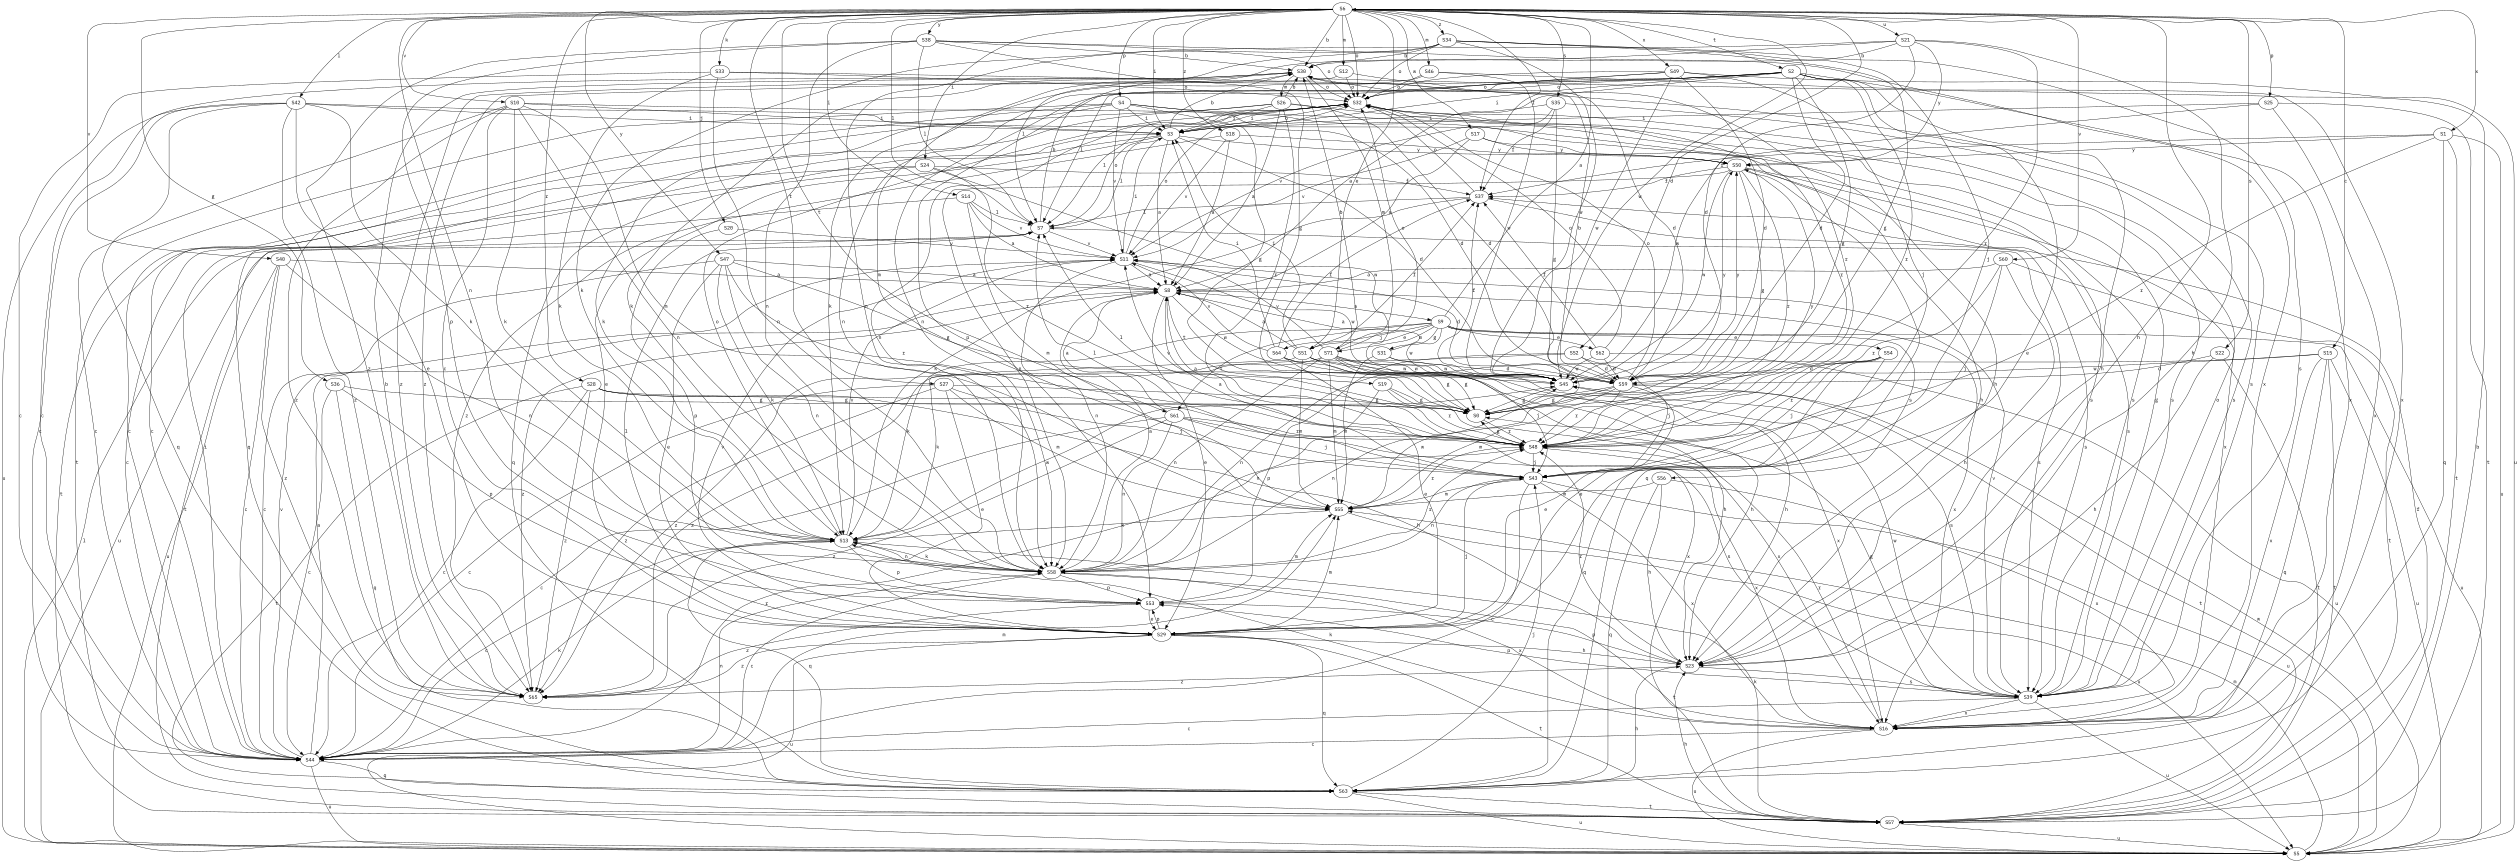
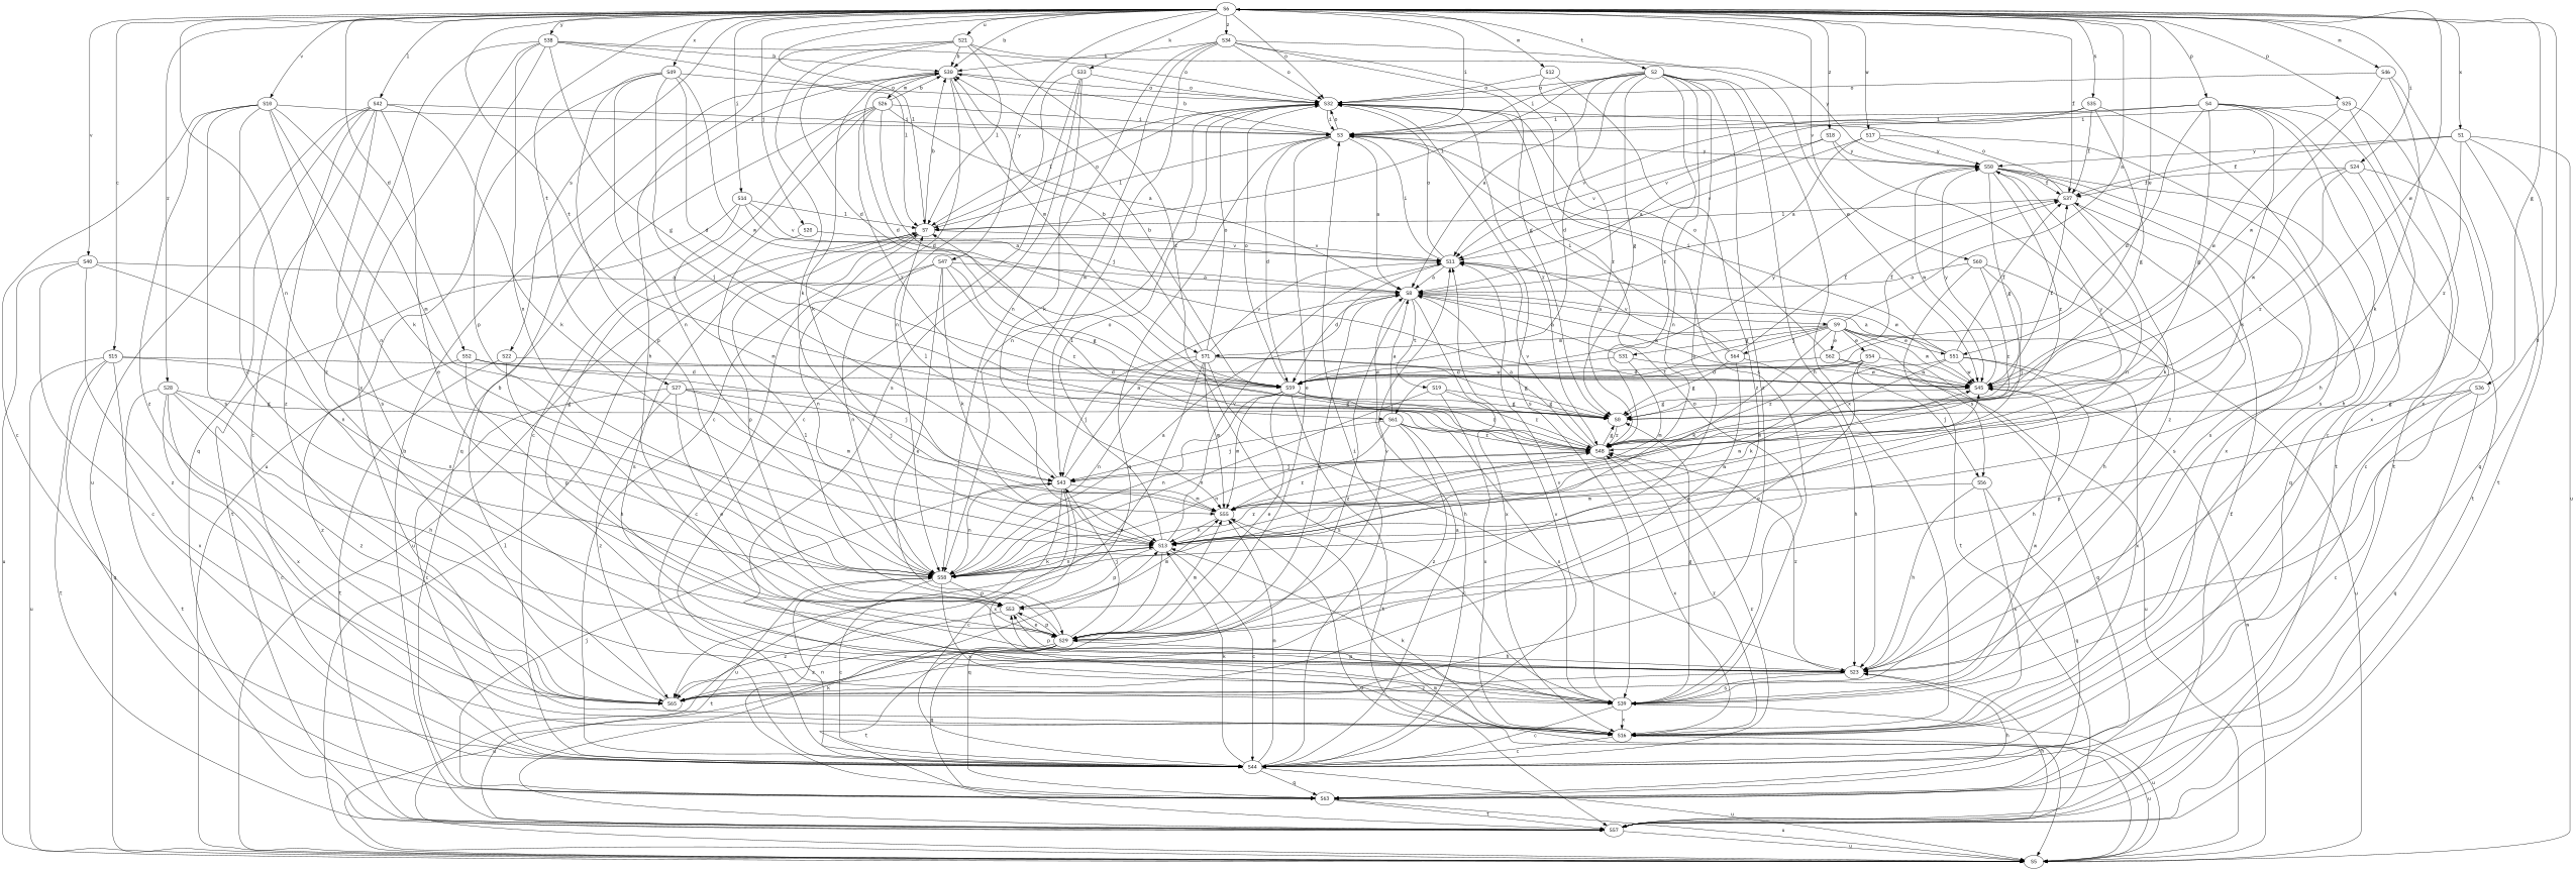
  strict digraph {
    fontname="IBM Plex Mono"
    node [fontname="IBM Plex Mono"]
    edge [fontname="IBM Plex Mono"]
    S6
    S30
    S15
    S52
    S51
    S37
    S36
    S23
    S14
    S24
    S3
    S20
    S33
    S42
    S7
    S46
    S12
    S58
    S32
    S4
    S25
    S28
    S35
    S22
    S27
    S2
    S61
    S21
    S60
    S40
    S10
    S17
    S45
    S49
    S1
    S47
    S38
    S34
    S18
    S13
    n41 [label=S71]
    S44
    S59
    S26
    S5
    S16
    S63
    S57
    S65
    S43
    S53
    S8
    S55
    S39
    S0
    S48
    S11
    S29
    S50
    S9
    S54
    S62
    S31
    S64
    S56
    S19
    S6 -> S30 [label=b]
    S6 -> S15 [label=c]
    S6 -> S52 [label=d]
    S6 -> S51 [label=e]
    S6 -> S37 [label=f]
    S6 -> S36 [label=g]
    S6 -> S23 [label=h]
    S6 -> S14 [label=i]
    S6 -> S24 [label=i]
    S6 -> S3 [label=i]
    S6 -> S20 [label=j]
    S6 -> S33 [label=k]
    S6 -> S42 [label=l]
    S6 -> S7 [label=l]
    S6 -> S46 [label=m]
    S6 -> S12 [label=m]
    S6 -> S58 [label=n]
    S6 -> S32 [label=o]
    S6 -> S4 [label=p]
    S6 -> S25 [label=p]
    S6 -> S28 [label=r]
    S6 -> S35 [label=s]
    S6 -> S22 [label=s]
    S6 -> S27 [label=t]
    S6 -> S2 [label=t]
    S6 -> S61 [label=t]
    S6 -> S21 [label=u]
    S6 -> S60 [label=v]
    S6 -> S40 [label=v]
    S6 -> S10 [label=v]
    S6 -> S17 [label=w]
    S6 -> S45 [label=w]
    S6 -> S49 [label=x]
    S6 -> S1 [label=x]
    S6 -> S47 [label=y]
    S6 -> S38 [label=y]
    S6 -> S34 [label=z]
    S6 -> S18 [label=z]
    S30 -> S32 [label=o]
    S30 -> S13 [label=k]
    S30 -> n41 [label=m]
    S30 -> S44 [label=c]
    S30 -> S59 [label=d]
    S30 -> S26 [label=m]
    S15 -> S58 [label=n]
    S15 -> S45 [label=w]
    S15 -> S5 [label=u]
    S15 -> S16 [label=x]
    S15 -> S63 [label=q]
    S15 -> S57 [label=t]
    S52 -> S59 [label=d]
    S52 -> S65 [label=z]
    S52 -> S43 [label=j]
    S52 -> S53 [label=p]
    S51 -> S37 [label=f]
    S51 -> S23 [label=h]
    S51 -> S3 [label=i]
    S51 -> S45 [label=w]
    S51 -> S13 [label=k]
    S51 -> S16 [label=x]
    S51 -> S8 [label=a]
    S51 -> S55 [label=m]
    S37 -> S7 [label=l]
    S37 -> S32 [label=o]
    S37 -> S13 [label=k]
    S37 -> S39 [label=s]
    S36 -> S44 [label=c]
    S36 -> S63 [label=q]
    S36 -> S53 [label=p]
    S36 -> S0 [label=g]
    S23 -> S65 [label=z]
    S23 -> S53 [label=p]
    S23 -> S39 [label=s]
    S23 -> S48 [label=r]
    S14 -> S7 [label=l]
    S14 -> S57 [label=t]
    S14 -> S8 [label=a]
    S14 -> S55 [label=m]
    S14 -> S11 [label=v]
    S24 -> S37 [label=f]
    S24 -> S45 [label=w]
    S24 -> S44 [label=c]
    S24 -> S57 [label=t]
    S24 -> S48 [label=r]
    S3 -> S30 [label=b]
    S3 -> S7 [label=l]
    S3 -> S32 [label=o]
    S3 -> S59 [label=d]
    S3 -> S63 [label=q]
    S3 -> S8 [label=a]
    S3 -> S29 [label=e]
    S3 -> S50 [label=y]
    S20 -> S53 [label=p]
    S20 -> S11 [label=v]
    S33 -> S58 [label=n]
    S33 -> S32 [label=o]
    S33 -> S13 [label=k]
    S33 -> S44 [label=c]
    S33 -> S39 [label=s]
    S42 -> S3 [label=i]
    S42 -> S13 [label=k]
    S42 -> S44 [label=c]
    S42 -> S5 [label=u]
    S42 -> S63 [label=q]
    S42 -> S65 [label=z]
    S42 -> S39 [label=s]
    S42 -> S29 [label=e]
    S7 -> S30 [label=b]
    S7 -> S32 [label=o]
    S7 -> S5 [label=u]
    S7 -> S39 [label=s]
    S7 -> S11 [label=v]
    S46 -> S32 [label=o]
    S46 -> S45 [label=w]
    S46 -> S13 [label=k]
    S46 -> S16 [label=x]
    S12 -> S32 [label=o]
    S12 -> S65 [label=z]
    S12 -> S48 [label=r]
    S58 -> S13 [label=k]
    S58 -> S44 [label=c]
    S58 -> S16 [label=x]
    S58 -> S57 [label=t]
    S58 -> S53 [label=p]
    S58 -> S8 [label=a]
    S58 -> S48 [label=r]
    S32 -> S3 [label=i]
    S32 -> S7 [label=l]
    S32 -> S58 [label=n]
    S32 -> S39 [label=s]
    S32 -> S48 [label=r]
    S4 -> S23 [label=h]
    S4 -> S3 [label=i]
    S4 -> S13 [label=k]
    S4 -> S44 [label=c]
    S4 -> S59 [label=d]
    S4 -> S57 [label=t]
    S4 -> S0 [label=g]
    S4 -> S11 [label=v]
    S25 -> S3 [label=i]
    S25 -> S45 [label=w]
    S25 -> S16 [label=x]
    S25 -> S57 [label=t]
    S28 -> S23 [label=h]
    S28 -> S44 [label=c]
    S28 -> S16 [label=x]
    S28 -> S57 [label=t]
    S28 -> S65 [label=z]
    S28 -> S0 [label=g]
    S35 -> S37 [label=f]
    S35 -> S3 [label=i]
    S35 -> S39 [label=s]
    S35 -> S0 [label=g]
    S35 -> S11 [label=v]
    S22 -> S23 [label=h]
    S22 -> S59 [label=d]
    S22 -> S57 [label=t]
    S27 -> S44 [label=c]
    S27 -> S65 [label=z]
    S27 -> S43 [label=j]
    S27 -> S55 [label=m]
    S27 -> S0 [label=g]
    S27 -> S29 [label=e]
    S2 -> S23 [label=h]
    S2 -> S3 [label=i]
    S2 -> S7 [label=l]
    S2 -> S58 [label=n]
    S2 -> S32 [label=o]
    S2 -> S59 [label=d]
    S2 -> S16 [label=x]
    S2 -> S65 [label=z]
    S2 -> S8 [label=a]
    S2 -> S0 [label=g]
    S2 -> S48 [label=r]
    S2 -> S29 [label=e]
    S61 -> S58 [label=n]
    S61 -> S44 [label=c]
    S61 -> S65 [label=z]
    S61 -> S43 [label=j]
    S61 -> S8 [label=a]
    S61 -> S39 [label=s]
    S61 -> S48 [label=r]
    S21 -> S30 [label=b]
    S21 -> S23 [label=h]
    S21 -> S7 [label=l]
    S21 -> S13 [label=k]
    S21 -> S59 [label=d]
    S21 -> S48 [label=r]
    S21 -> S50 [label=y]
    S60 -> S23 [label=h]
    S60 -> S57 [label=t]
    S60 -> S43 [label=j]
    S60 -> S8 [label=a]
    S60 -> S48 [label=r]
    S40 -> S58 [label=n]
    S40 -> S44 [label=c]
    S40 -> S5 [label=u]
    S40 -> S65 [label=z]
    S40 -> S8 [label=a]
    S10 -> S3 [label=i]
    S10 -> S58 [label=n]
    S10 -> S13 [label=k]
    S10 -> S44 [label=c]
    S10 -> S65 [label=z]
    S10 -> S55 [label=m]
    S10 -> S39 [label=s]
    S10 -> S29 [label=c]
    S17 -> S23 [label=h]
    S17 -> S8 [label=a]
    S17 -> S11 [label=v]
    S17 -> S50 [label=y]
    S45 -> S37 [label=f]
    S45 -> S0 [label=g]
    S45 -> S50 [label=y]
    S49 -> S58 [label=n]
    S49 -> S32 [label=o]
    S49 -> S45 [label=w]
    S49 -> S59 [label=d]
    S49 -> S5 [label=u]
    S49 -> S43 [label=j]
    S49 -> S53 [label=p]
    S1 -> S37 [label=f]
    S1 -> S5 [label=u]
    S1 -> S63 [label=q]
    S1 -> S57 [label=t]
    S1 -> S48 [label=r]
    S1 -> S50 [label=y]
    S47 -> S58 [label=n]
    S47 -> S13 [label=k]
    S47 -> S44 [label=c]
    S47 -> S8 [label=a]
    S47 -> S0 [label=g]
    S47 -> S48 [label=r]
    S47 -> S29 [label=e]
    S38 -> S30 [label=b]
    S38 -> S7 [label=l]
    S38 -> S58 [label=n]
    S38 -> S32 [label=o]
    S38 -> S16 [label=x]
    S38 -> S65 [label=z]
    S38 -> S53 [label=p]
    S38 -> S0 [label=g]
    S34 -> S30 [label=b]
    S34 -> S58 [label=n]
    S34 -> S32 [label=o]
    S34 -> S45 [label=w]
    S34 -> S43 [label=j]
    S34 -> S55 [label=m]
    S34 -> S39 [label=s]
    S34 -> S0 [label=g]
    S18 -> S65 [label=z]
    S18 -> S8 [label=a]
    S18 -> S11 [label=v]
    S18 -> S50 [label=y]
    S13 -> S58 [label=n]
    S13 -> S32 [label=o]
    S13 -> S45 [label=w]
    S13 -> S44 [label=c]
    S13 -> S63 [label=q]
    S13 -> S53 [label=p]
    S13 -> S11 [label=v]
    n41 -> S30 [label=b]
    n41 -> S23 [label=h]
    n41 -> S58 [label=n]
    n41 -> S32 [label=o]
    n41 -> S45 [label=w]
    n41 -> S65 [label=z]
    n41 -> S43 [label=j]
    n41 -> S55 [label=m]
    n41 -> S39 [label=s]
    n41 -> S0 [label=g]
    n41 -> S11 [label=v]
    S44 -> S3 [label=i]
    S44 -> S58 [label=n]
    S44 -> S13 [label=k]
    S44 -> S5 [label=u]
    S44 -> S63 [label=q]
    S44 -> S8 [label=a]
    S44 -> S55 [label=m]
    S44 -> S48 [label=r]
    S44 -> S11 [label=v]
    S59 -> S30 [label=b]
    S59 -> S58 [label=n]
    S59 -> S32 [label=o]
    S59 -> S57 [label=t]
    S59 -> S55 [label=m]
    S59 -> S0 [label=g]
    S59 -> S48 [label=r]
    S59 -> S29 [label=e]
    S59 -> S50 [label=y]
    S26 -> S30 [label=b]
    S26 -> S3 [label=i]
    S26 -> S44 [label=c]
    S26 -> S59 [label=d]
    S26 -> S63 [label=q]
    S26 -> S8 [label=a]
    S26 -> S39 [label=g]
    S26 -> S48 [label=r]
    S5 -> S7 [label=l]
    S5 -> S45 [label=w]
    S5 -> S55 [label=m]
    S16 -> S13 [label=k]
    S16 -> S44 [label=c]
    S16 -> S5 [label=u]
    S16 -> S48 [label=r]
    S63 -> S23 [label=h]
    S63 -> S5 [label=u]
    S63 -> S57 [label=t]
    S63 -> S43 [label=j]
    S57 -> S30 [label=b]
    S57 -> S37 [label=f]
    S57 -> S23 [label=h]
    S57 -> S13 [label=k]
    S57 -> S5 [label=u]
    S65 -> S30 [label=b]
    S43 -> S7 [label=l]
    S43 -> S58 [label=n]
    S43 -> S44 [label=c]
    S43 -> S5 [label=u]
    S43 -> S16 [label=x]
    S43 -> S8 [label=a]
    S43 -> S55 [label=m]
    S53 -> S65 [label=z]
    S53 -> S55 [label=m]
    S53 -> S29 [label=e]
    S8 -> S45 [label=w]
    S8 -> S16 [label=x]
    S8 -> S65 [label=z]
    S8 -> S29 [label=e]
    S8 -> S9 [label=a]
    S8 -> S19 [label=t]
    S55 -> S45 [label=w]
    S55 -> S13 [label=k]
    S55 -> S5 [label=u]
    S55 -> S48 [label=r]
    S39 -> S32 [label=o]
    S39 -> S45 [label=w]
    S39 -> S44 [label=c]
    S39 -> S5 [label=u]
    S39 -> S16 [label=x]
    S39 -> S53 [label=p]
    S39 -> S0 [label=g]
    S39 -> S11 [label=v]
    S0 -> S48 [label=r]
    S48 -> S7 [label=l]
    S48 -> S16 [label=x]
    S48 -> S43 [label=j]
    S48 -> S8 [label=a]
    S48 -> S0 [label=g]
    S48 -> S11 [label=v]
    S48 -> S50 [label=y]
    S11 -> S3 [label=i]
-   S11 -> S58 [label=n]
+   S7 -> S58 [label=n]
    S11 -> S32 [label=o]
    S11 -> S45 [label=w]
    S11 -> S59 [label=d]
    S11 -> S8 [label=a]
    S29 -> S23 [label=h]
    S29 -> S7 [label=l]
    S29 -> S5 [label=u]
    S29 -> S63 [label=q]
    S29 -> S57 [label=t]
    S29 -> S65 [label=z]
    S29 -> S43 [label=j]
    S29 -> S53 [label=p]
    S29 -> S55 [label=m]
    S29 -> S11 [label=v]
    S50 -> S37 [label=f]
    S50 -> S58 [label=n]
    S50 -> S45 [label=w]
    S50 -> S16 [label=x]
    S50 -> S63 [label=q]
    S50 -> S39 [label=s]
    S50 -> S0 [label=g]
    S50 -> S48 [label=r]
    S9 -> S6 [label=a]
    S9 -> S51 [label=e]
    S9 -> S61 [label=t]
    S9 -> S45 [label=w]
    S9 -> S13 [label=k]
    S9 -> n41 [label=m]
    S9 -> S5 [label=u]
    S9 -> S54 [label=e]
    S9 -> S62 [label=e]
    S9 -> S31 [label=g]
    S9 -> S64 [label=j]
    S9 -> S56 [label=s]
    S54 -> S59 [label=d]
    S54 -> S63 [label=q]
-   S54 -> S43 [label=j]
+   S54 -> S56 [label=j]
    S54 -> S48 [label=r]
    S54 -> S29 [label=e]
    S62 -> S37 [label=f]
    S62 -> S32 [label=o]
    S62 -> S45 [label=w]
    S62 -> S59 [label=d]
    S62 -> S5 [label=u]
    S31 -> S45 [label=w]
    S31 -> S59 [label=d]
    S31 -> S8 [label=a]
    S31 -> S55 [label=m]
    S64 -> S37 [label=f]
    S64 -> S23 [label=h]
    S64 -> S3 [label=i]
    S64 -> S0 [label=g]
    S64 -> S11 [label=v]
    S64 -> S29 [label=e]
    S56 -> S23 [label=h]
    S56 -> S16 [label=x]
    S56 -> S63 [label=q]
    S56 -> S55 [label=m]
    S19 -> S58 [label=n]
    S19 -> S16 [label=x]
    S19 -> S0 [label=g]
    S19 -> S48 [label=r]
  }
